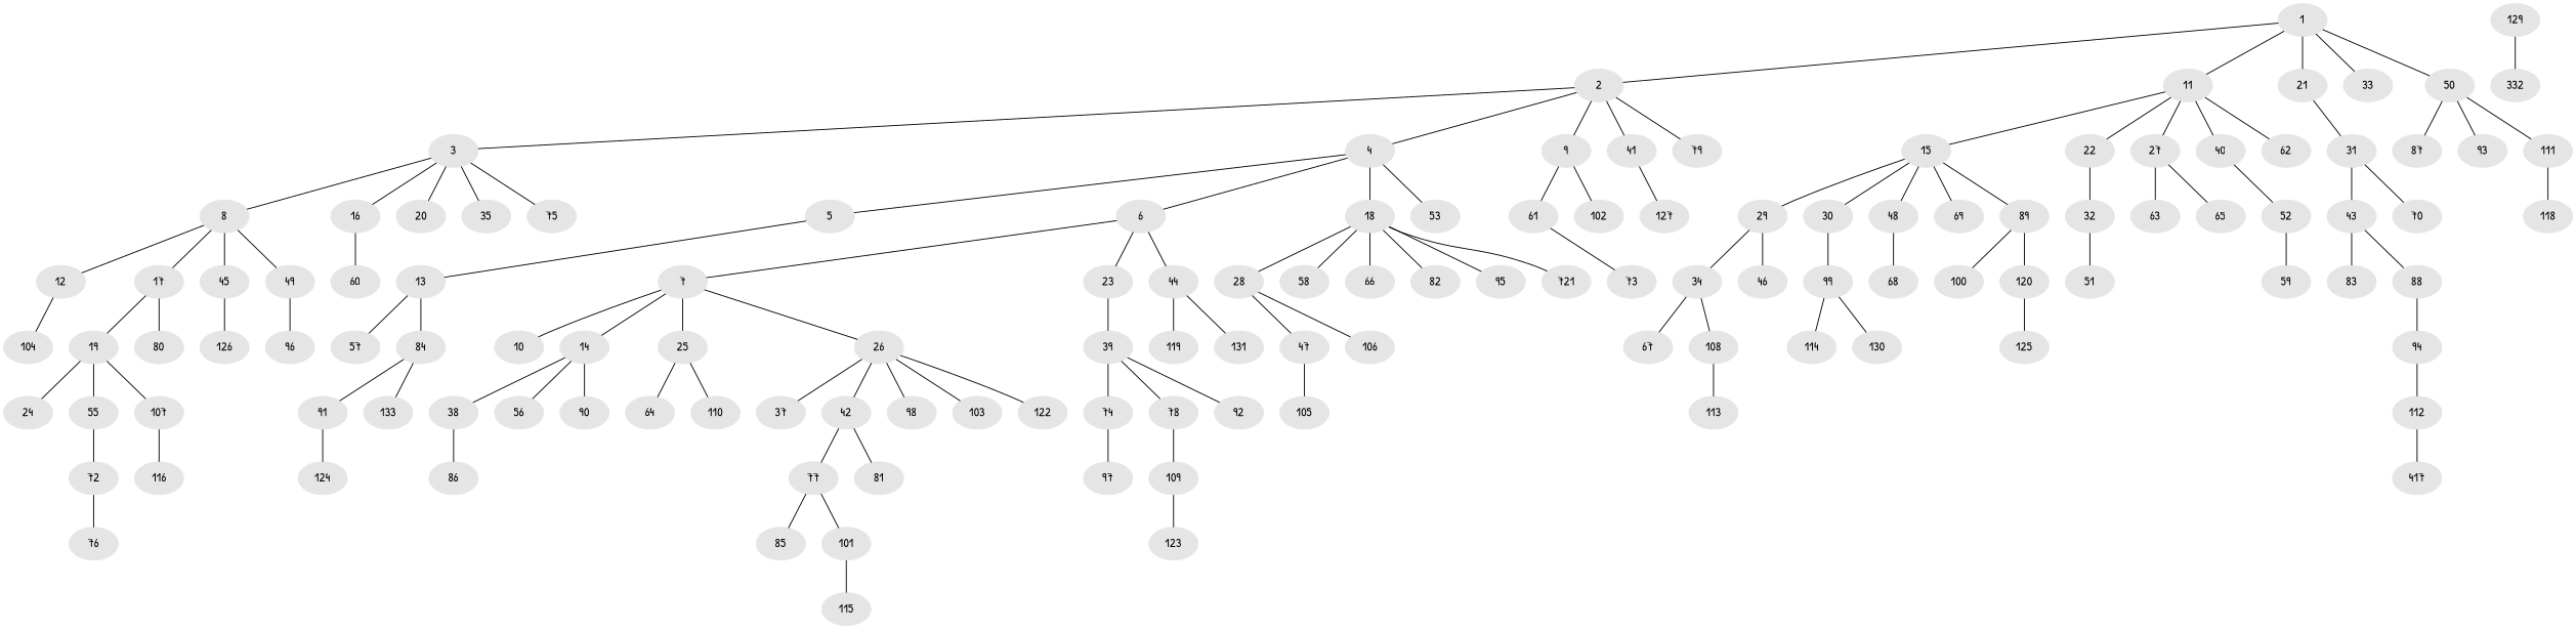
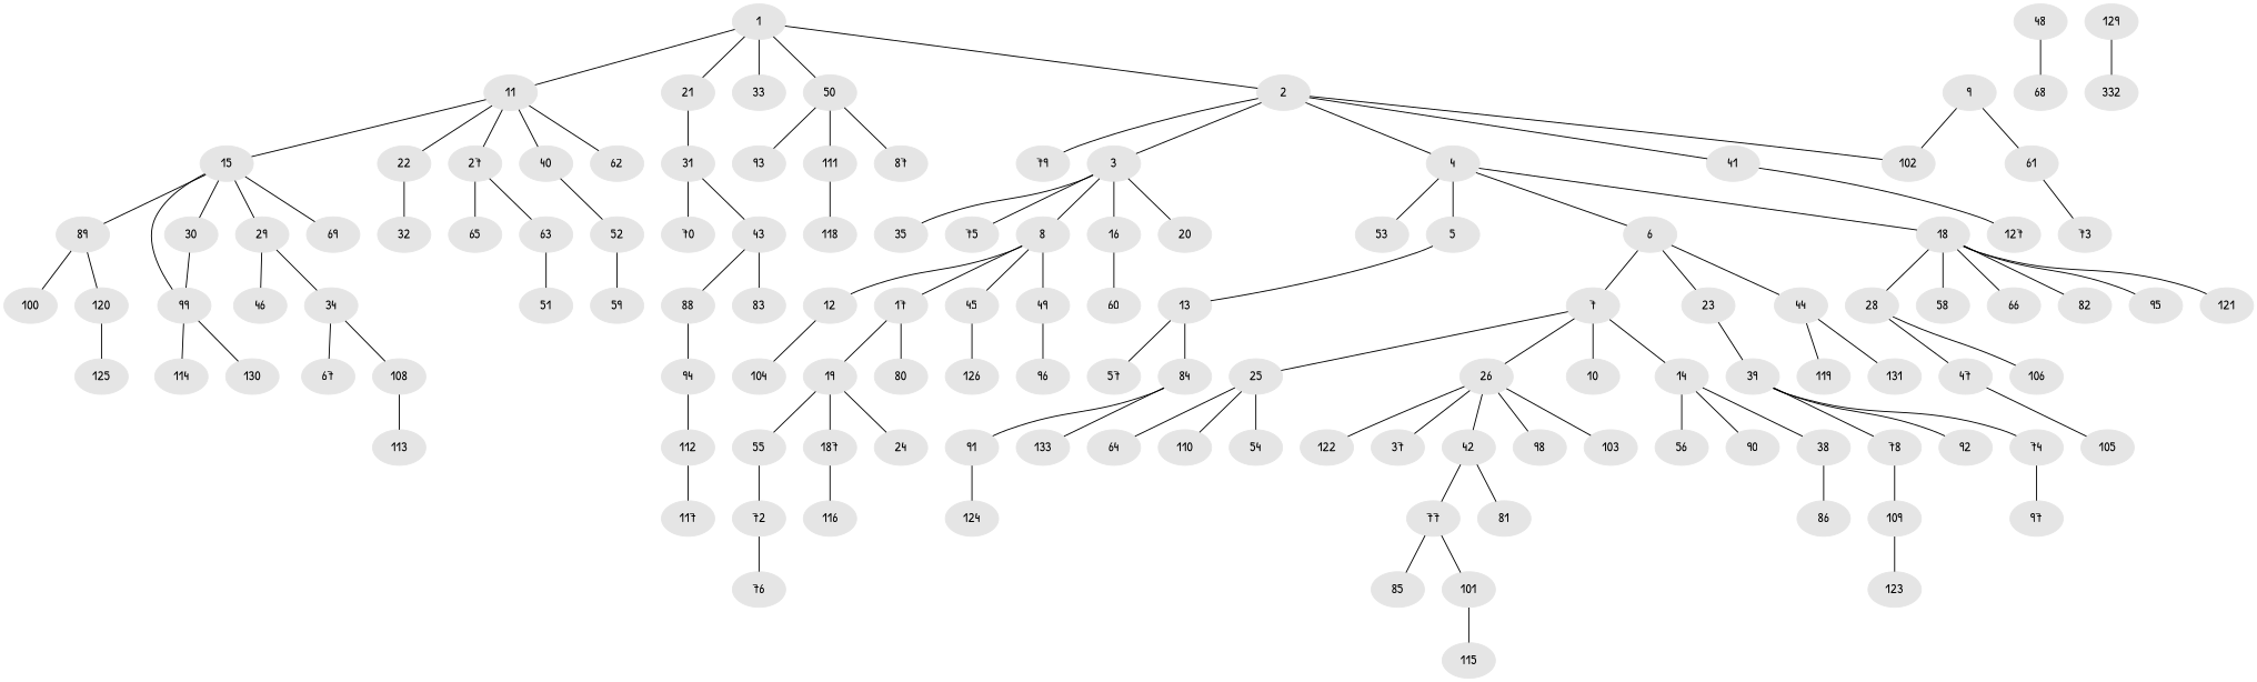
  graph {
    fontname="Patrick Hand"
    node [color=gray90 fontname="Patrick Hand" style=filled]
    edge [fontname="Patrick Hand"]
    1
    2
    11
    21
    33
    50
    3
    4
    9
    41
    79
    15
    22
    27
    40
    62
    31
    87
    93
    111
    8
    16
    20
    35
    75
    5
    6
    18
    53
    61
    102
    127
    12
    17
    45
    49
    60
    13
    7
    23
    44
    28
    58
    66
    82
    95
-   121 [label=721]
+   121
    57
    84
    10
    14
    25
    26
    39
    119
    131
    38
    56
    90
+   54
    64
    110
    37
    42
    98
    103
    122
    104
    19
    80
    126
    96
    73
    29
    30
    48
    69
    89
    32
    63
    65
    52
    91
    133
    86
    34
    46
    99
    68
    100
    120
    24
    55
-   107
+   107 [label=187]
    47
    106
    72
    116
    43
    70
    51
    74
    78
    92
    77
    81
    105
    67
    108
    114
    130
    83
    88
    113
    97
    109
    59
    85
    101
    94
    118
    76
    115
    123
    124
    112
    125
-   117 [label=417]
+   117
    n129 [label=332]
    129
    1 -- 2
    1 -- 11
    1 -- 21
    1 -- 33
    1 -- 50
    2 -- 3
    2 -- 4
-   2 -- 9
+   2 -- 102
    2 -- 41
    2 -- 79
    11 -- 15
    11 -- 22
    11 -- 27
    11 -- 40
    11 -- 62
    21 -- 31
    50 -- 87
    50 -- 93
    50 -- 111
    3 -- 8
    3 -- 16
    3 -- 20
    3 -- 35
    3 -- 75
    4 -- 5
    4 -- 6
    4 -- 18
    4 -- 53
    9 -- 61
    9 -- 102
    41 -- 127
    15 -- 29
    15 -- 30
-   15 -- 48
+   15 -- 99
    15 -- 69
    15 -- 89
    22 -- 32
    27 -- 63
    27 -- 65
    40 -- 52
    31 -- 43
    31 -- 70
    111 -- 118
    8 -- 12
    8 -- 17
    8 -- 45
    8 -- 49
    16 -- 60
    5 -- 13
    6 -- 7
    6 -- 23
    6 -- 44
    18 -- 28
    18 -- 58
    18 -- 66
    18 -- 82
    18 -- 95
    18 -- 121
    61 -- 73
    12 -- 104
    17 -- 19
    17 -- 80
    45 -- 126
    49 -- 96
    13 -- 57
    13 -- 84
    7 -- 10
    7 -- 14
    7 -- 25
    7 -- 26
    23 -- 39
    44 -- 119
    44 -- 131
    28 -- 47
    28 -- 106
    84 -- 91
    84 -- 133
    14 -- 38
    14 -- 56
    14 -- 90
+   25 -- 54
    25 -- 64
    25 -- 110
    26 -- 37
    26 -- 42
    26 -- 98
    26 -- 103
    26 -- 122
    39 -- 74
    39 -- 78
    39 -- 92
    38 -- 86
    42 -- 77
    42 -- 81
    19 -- 24
    19 -- 55
    19 -- 107
    29 -- 34
    29 -- 46
    30 -- 99
    48 -- 68
    89 -- 100
    89 -- 120
-   32 -- 51
+   63 -- 51
    52 -- 59
    91 -- 124
    34 -- 67
    34 -- 108
    99 -- 114
    99 -- 130
    120 -- 125
    55 -- 72
    107 -- 116
    47 -- 105
    72 -- 76
    43 -- 83
    43 -- 88
    74 -- 97
    78 -- 109
    77 -- 85
    77 -- 101
    108 -- 113
    88 -- 94
    109 -- 123
    101 -- 115
    94 -- 112
    112 -- 117
    129 -- n129
  }
